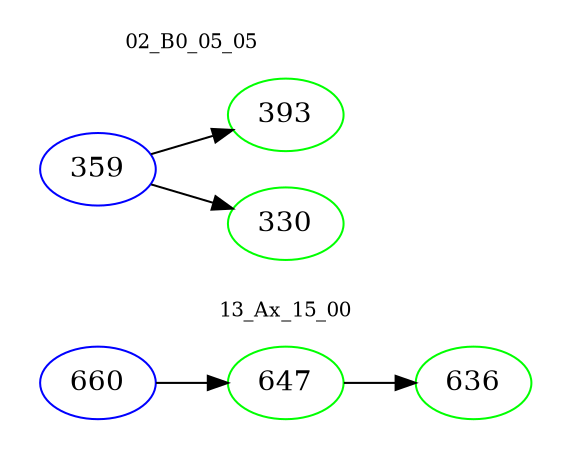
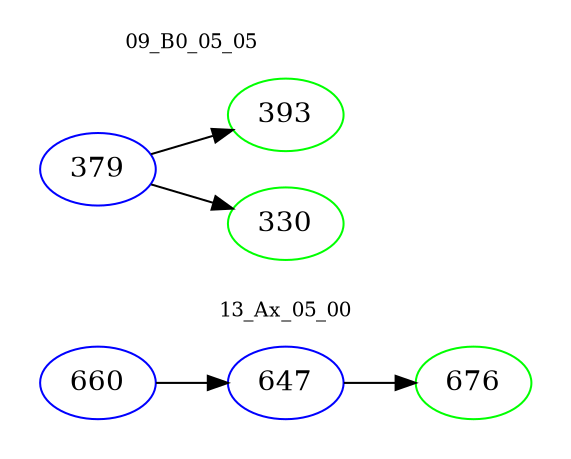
  digraph {
    rankdir=LR
    node [color=blue]
    edge [color=black]
-   n1 [color=green label=647]
-   n2 [color=green label=636]
+   n1 [label=647]
+   n2 [color=green label=676]
    n3 [label=660]
-   n4 [label=359]
+   n4 [label=379]
    n5 [color=green label=330]
    n6 [color=green label=393]
    subgraph cluster_1 {
      color=white
      fontsize=10
-     label="13_Ax_15_00"
+     label="13_Ax_05_00"
      n1
      n2
      n3
    }
    subgraph cluster_2 {
      color=white
      fontsize=10
-     label="02_B0_05_05"
+     label="09_B0_05_05"
      n4
      n5
      n6
    }
    n1 -> n2
    n3 -> n1
    n4 -> n5
    n4 -> n6
  }
